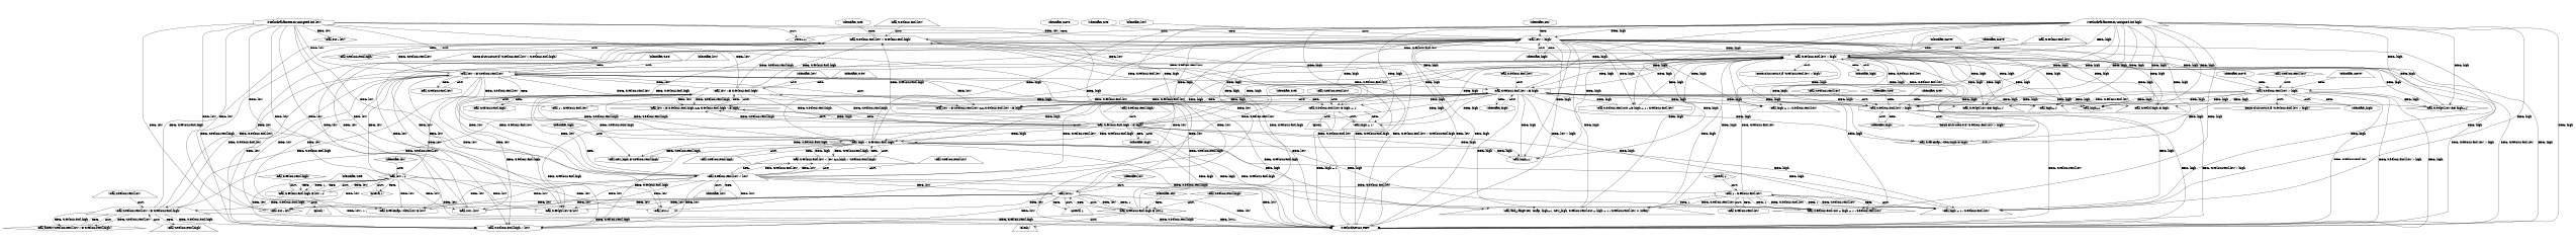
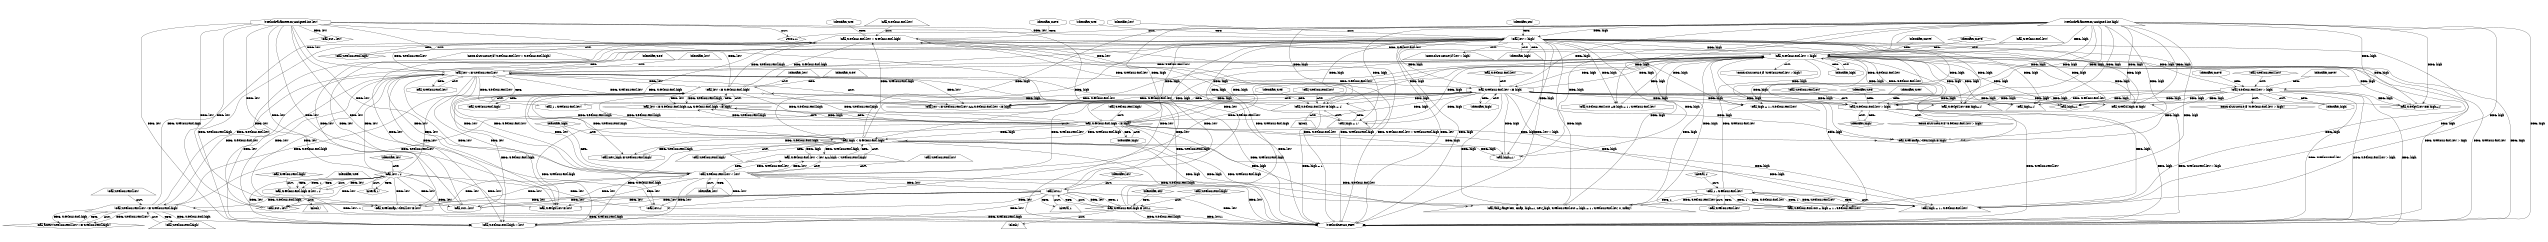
  digraph {
    node [shape=trapezium]
    edge [arrowhead=vee]
    n1 [label="(Call,tree[current].low > high)" shape=octagon]
    n2 [label="(Identifier,high)" shape=diamond]
    n3 [label="(ControlStructure,if (tree[current].low > high))" shape=diamond]
    n4 [label="(MethodReturn,RET)" shape=octagon]
    n5 [label="(Call,tree[current].low > tree[current].high)"]
    n6 [label="(Call,tree[current].low > high)" shape=octagon]
    n7 [label="(Call,low <= tree[current].low)" shape=octagon]
    n8 [label="(Call,low <= tree[current].high)"]
    n9 [label="(ControlStructure,if (tree[current].low > tree[current].high))"]
    n10 [label="(Call,tree[current].high < low)" shape=octagon]
    n11 [label="(Call,tree[current].high)" shape=diamond]
    n12 [label="(Call,tree[current].low = high + 1)"]
    n13 [label="(Call,high + 1)"]
    n14 [label="(Call,tree[current].low <= high)" shape=octagon]
    n15 [label="(Call,high < tree[current].high)" shape=diamond]
    n16 [label="(Call,tree[current].high <= high)" shape=diamond]
    n17 [label="(Call,tree[current].out += high + 1 - tree[current].low)" shape=octagon]
    n18 [label="(Call,tree[cmap->tlen].high = high)" shape=diamond]
    n19 [label="(Call,tree[gt].low == high+1)"]
    n20 [label="(Call,high+1)"]
    n21 [label="(Call,high + 1 - tree[current].low)"]
    n22 [label="(Call,high + 1 - tree[current].low)"]
    n23 [label="(Call,add_range(ctx, cmap, high+1, new_high, tree[current].out + high + 1 - tree[current].low, 0, many))"]
    n24 [label="(Call,high+1)" shape=diamond]
    n25 [label="(Call,tree[lt].high = high)"]
    n26 [label="(Call,high+1)" shape=octagon]
    n27 [label="(Call,tree[gt].low == high+1)" shape=diamond]
    n28 [label="(Call,tree[current].out + high + 1 - tree[current].low)" shape=diamond]
    n29 [label="(ControlStructure,if (tree[current].low > high))" shape=octagon]
    n30 [label="(Identifier,high)" shape=octagon]
    n31 [label="(Call,tree[current].low <= tree[current].high)"]
    n32 [label="(Call,tree[current].low < low)"]
    n33 [label="(Call,low <= tree[current].low && tree[current].low <= high)" shape=diamond]
    n34 [label="(Call,1 - tree[current].low)" shape=octagon]
    n35 [label="(Call,tree[current].low)" shape=octagon]
    n36 [label="(Call,out - low)" shape=diamond]
    n37 [label="(Call,tree[gt].low = low)" shape=octagon]
    n38 [label="(Call,low-1)" shape=octagon]
    n39 [label="(Call,out - low)" shape=octagon]
    n40 [label="(Call,tree[cmap->tlen].low = low)" shape=octagon]
    n41 [label="(Call,low - 1)" shape=diamond]
    n42 [label="(Call,new_high = tree[current].high)" shape=octagon]
    n43 [label="(Call,tree[current].high)" shape=octagon]
    n44 [label="(Call,low <= tree[current].high && tree[current].high <= high)" shape=diamond]
    n45 [label="(Block,)"]
    n46 [label="(MethodParameterIn,unsigned int high)"]
    n47 [label="(Call,low > high)"]
    n48 [label="(Call,tree[current].low > high)" shape=octagon]
    n49 [label=1900111 shape=diamond]
    n50 [label="(Identifier,high)" shape=octagon]
    n51 [label="(Call,tree[current].low < low && high < tree[current].high)"]
    n52 [label="(Call,tree[current].high)"]
+   n53 [label="(ControlStructure,if (low > high))"]
    n54 [label="(Identifier,high)"]
    n55 [label="(Identifier,high)" shape=octagon]
    n56 [label="(ControlStructure,if (tree[current].low > high))" shape=diamond]
    n57 [label="(Identifier,high)" shape=octagon]
    n58 [label="(Call,1 - tree[current].low)" shape=octagon]
    n59 [label="(Call,tree[current].high)"]
    n60 [label="(Call,assert(tree[current].low <= tree[current].high))" shape=diamond]
    n61 [label="(Call,low-1)" shape=octagon]
    n62 [label="(Identifier,low)"]
    n63 [label="(Call,tree[current].high = low-1)" shape=diamond]
    n64 [label="(Literal,1)"]
    n65 [label="(Block,)"]
    n66 [label="(Call,tree[current].low)" shape=octagon]
    n67 [label="(Call,tree[current].high = low - 1)" shape=octagon]
    n68 [label="(Literal,1)" shape=diamond]
    n69 [label="(MethodParameterIn,unsigned int low)" shape=octagon]
    n70 [label="(Call,out - low)" shape=diamond]
    n71 [label="(Block,)"]
    n72 [label="(Identifier,tree)"]
    n73 [label="(Call,tree[current].low)"]
    n74 [label="(Call,tree[current].high)" shape=diamond]
    n75 [label="(Identifier,tree)" shape=octagon]
    n76 [label="(Identifier,low)" shape=diamond]
    n77 [label="(Identifier,high)" shape=diamond]
    n78 [label="(Identifier,tree)"]
    n79 [label="(Call,tree[current].high)"]
    n80 [label="(Identifier,tree)"]
    n81 [label="(Identifier,tree)" shape=octagon]
    n82 [label="(Identifier,move)" shape=diamond]
    n83 [label="(Call,tree[current].low)"]
    n84 [label="(Call,tree[current].low)" shape=diamond]
    n85 [label="(Call,tree[current].low)" shape=diamond]
    n86 [label="(Identifier,move)" shape=octagon]
    n87 [label="(Literal,1)" shape=diamond]
    n88 [label="(Call,tree[current].low)" shape=octagon]
    n89 [label="(Identifier,low)" shape=octagon]
    n90 [label="(Identifier,ctx)" shape=octagon]
    n91 [label="(Identifier,tree)" shape=diamond]
    n92 [label="(Call,tree[current].low)"]
    n93 [label="(Call,tree[current].low)"]
    n94 [label="(Identifier,low)"]
    n95 [label="(Identifier,ctx)" shape=diamond]
    n96 [label="(Call,tree[current].high)" shape=diamond]
    n97 [label="(Call,tree[current].low)" shape=diamond]
    n98 [label="(Identifier,move)"]
    n99 [label="(Identifier,tree)" shape=octagon]
    n100 [label="(Identifier,tree)"]
    n101 [label="(Identifier,move)" shape=octagon]
    n102 [label="(Identifier,low)"]
    n103 [label="(Identifier,low)" shape=diamond]
    n104 [label="(Identifier,move)"]
    n1 -> n2 [arrowhead=odot label="CFG: "]
    n1 -> n3 [arrowhead=odot label="AST: "]
    n1 -> n4 [arrowhead=odot label="DDG: tree[current].low"]
    n1 -> n4 [arrowhead=odot label="DDG: high"]
    n1 -> n4 [arrowhead=odot label="DDG: tree[current].low > high"]
    n2 -> n1 [arrowhead=odot label="AST: "]
    n5 -> n1 [label="DDG: tree[current].low"]
    n5 -> n4 [arrowhead=odot label="DDG: tree[current].low"]
    n5 -> n4 [arrowhead=odot label="DDG: tree[current].high"]
    n5 -> n4 [arrowhead=odot label="DDG: tree[current].low > tree[current].high"]
    n5 -> n6 [arrowhead=odot label="DDG: tree[current].low"]
    n5 -> n7 [arrowhead=odot label="DDG: tree[current].low"]
    n5 -> n8 [arrowhead=odot label="DDG: tree[current].high"]
    n5 -> n9 [arrowhead=odot label="AST: "]
    n5 -> n10 [arrowhead=odot label="DDG: tree[current].high"]
    n5 -> n11 [arrowhead=odot label="CFG: "]
    n6 -> n1 [arrowhead=odot label="DDG: tree[current].low"]
    n6 -> n1 [label="DDG: high"]
    n6 -> n4 [label="DDG: high"]
    n6 -> n4 [label="DDG: tree[current].low > high"]
    n6 -> n4 [arrowhead=odot label="DDG: tree[current].low"]
    n6 -> n7 [arrowhead=odot label="DDG: tree[current].low"]
    n6 -> n12 [arrowhead=odot label="DDG: high"]
    n6 -> n13 [arrowhead=odot label="DDG: high"]
    n6 -> n14 [label="DDG: high"]
    n6 -> n15 [label="DDG: high"]
    n6 -> n16 [label="DDG: high"]
    n6 -> n17 [arrowhead=odot label="DDG: high"]
    n6 -> n18 [label="DDG: high"]
    n6 -> n19 [label="DDG: high"]
    n6 -> n20 [arrowhead=odot label="DDG: high"]
    n6 -> n21 [arrowhead=odot label="DDG: high"]
    n6 -> n22 [arrowhead=odot label="DDG: high"]
    n6 -> n23 [arrowhead=odot label="DDG: high"]
    n6 -> n24 [label="DDG: high"]
    n6 -> n25 [arrowhead=odot label="DDG: high"]
    n6 -> n26 [label="DDG: high"]
    n6 -> n27 [arrowhead=odot label="DDG: high"]
    n6 -> n28 [label="DDG: high"]
    n6 -> n29 [label="AST: "]
    n6 -> n30 [label="CFG: "]
    n7 -> n4 [label="DDG: low"]
    n7 -> n8 [arrowhead=odot label="DDG: low"]
    n7 -> n10 [arrowhead=odot label="DDG: low"]
    n7 -> n14 [label="DDG: tree[current].low"]
    n7 -> n31 [label="DDG: tree[current].low"]
    n7 -> n32 [label="DDG: tree[current].low"]
    n7 -> n33 [label="AST: "]
    n7 -> n33 [label="DDG: low"]
    n7 -> n33 [label="DDG: tree[current].low"]
    n7 -> n34 [arrowhead=odot label="DDG: tree[current].low"]
    n7 -> n35 [label="CFG: "]
    n7 -> n36 [arrowhead=odot label="DDG: low"]
    n7 -> n37 [label="DDG: low"]
    n7 -> n38 [label="DDG: low"]
    n7 -> n39 [label="DDG: low"]
    n7 -> n40 [label="DDG: low"]
    n8 -> n4 [label="DDG: tree[current].high"]
    n8 -> n5 [arrowhead=odot label="DDG: tree[current].high"]
    n8 -> n10 [label="DDG: tree[current].high"]
    n8 -> n15 [arrowhead=odot label="DDG: tree[current].high"]
    n8 -> n16 [label="DDG: tree[current].high"]
    n8 -> n32 [label="DDG: low"]
    n8 -> n41 [arrowhead=odot label="DDG: low"]
    n8 -> n42 [label="DDG: tree[current].high"]
    n8 -> n43 [label="CFG: "]
    n8 -> n44 [label="AST: "]
    n8 -> n44 [label="DDG: low"]
    n8 -> n44 [label="DDG: tree[current].high"]
    n11 -> n5 [arrowhead=odot label="AST: "]
    n12 -> n4 [label="DDG: high + 1"]
    n12 -> n5 [label="DDG: tree[current].low"]
    n12 -> n13 [arrowhead=odot label="CFG: "]
    n12 -> n45 [arrowhead=odot label="AST: "]
    n13 -> n12 [arrowhead=odot label="AST: "]
    n14 -> n1 [arrowhead=odot label="DDG: high"]
    n14 -> n6 [label="DDG: high"]
    n14 -> n12 [label="DDG: high"]
    n14 -> n13 [label="DDG: high"]
-   n14 -> n15 [label="DDG: high"]
    n14 -> n16 [label="DDG: high"]
-   n14 -> n17 [arrowhead=odot label="DDG: high"]
    n14 -> n18 [label="DDG: high"]
    n14 -> n19 [label="DDG: high"]
    n14 -> n20 [label="DDG: high"]
    n14 -> n21 [label="DDG: high"]
    n14 -> n22 [arrowhead=odot label="DDG: high"]
    n14 -> n23 [label="DDG: high"]
    n14 -> n24 [label="DDG: high"]
    n14 -> n25 [label="DDG: high"]
    n14 -> n26 [arrowhead=odot label="DDG: high"]
    n14 -> n27 [arrowhead=odot label="DDG: high"]
    n14 -> n28 [label="DDG: high"]
    n14 -> n31 [arrowhead=odot label="DDG: tree[current].low"]
    n14 -> n32 [arrowhead=odot label="DDG: tree[current].low"]
    n14 -> n33 [label="AST: "]
    n14 -> n33 [label="DDG: tree[current].low"]
    n14 -> n33 [arrowhead=odot label="DDG: high"]
    n14 -> n34 [arrowhead=odot label="DDG: tree[current].low"]
    n14 -> n50 [label="CFG: "]
    n15 -> n4 [arrowhead=odot label="DDG: tree[current].high"]
    n15 -> n5 [label="DDG: tree[current].high"]
    n15 -> n6 [label="DDG: high"]
    n15 -> n8 [arrowhead=odot label="DDG: tree[current].high"]
    n15 -> n10 [arrowhead=odot label="DDG: tree[current].high"]
    n15 -> n22 [arrowhead=odot label="DDG: high"]
    n15 -> n23 [label="DDG: high"]
    n15 -> n26 [arrowhead=odot label="DDG: high"]
    n15 -> n28 [label="DDG: high"]
    n15 -> n42 [arrowhead=odot label="DDG: tree[current].high"]
    n15 -> n51 [arrowhead=odot label="AST: "]
    n15 -> n51 [arrowhead=odot label="DDG: high"]
    n15 -> n51 [label="DDG: tree[current].high"]
    n15 -> n52 [arrowhead=odot label="CFG: "]
    n16 -> n4 [label="DDG: tree[current].high"]
    n16 -> n5 [label="DDG: tree[current].high"]
    n16 -> n6 [label="DDG: high"]
    n16 -> n8 [arrowhead=odot label="DDG: tree[current].high"]
    n16 -> n10 [label="DDG: tree[current].high"]
    n16 -> n15 [label="DDG: high"]
    n16 -> n15 [label="DDG: tree[current].high"]
    n16 -> n22 [label="DDG: high"]
    n16 -> n23 [label="DDG: high"]
    n16 -> n26 [label="DDG: high"]
-   n16 -> n28 [label="DDG: high"]
+   n16 -> n18 [label="DDG: high"]
    n16 -> n42 [label="DDG: tree[current].high"]
    n16 -> n44 [label="AST: "]
    n16 -> n44 [label="DDG: tree[current].high"]
    n16 -> n44 [label="DDG: high"]
    n16 -> n55 [label="CFG: "]
    n22 -> n58 [label="CFG: "]
    n30 -> n6 [label="AST: "]
    n31 -> n4 [label="DDG: tree[current].high"]
    n31 -> n5 [label="DDG: tree[current].high"]
    n31 -> n6 [label="DDG: tree[current].low"]
    n31 -> n8 [arrowhead=odot label="DDG: tree[current].high"]
    n31 -> n10 [label="DDG: tree[current].high"]
    n31 -> n59 [label="CFG: "]
    n31 -> n60 [arrowhead=odot label="AST: "]
    n31 -> n60 [label="DDG: tree[current].low"]
    n31 -> n60 [label="DDG: tree[current].high"]
    n32 -> n4 [arrowhead=odot label="DDG: low"]
    n32 -> n6 [label="DDG: tree[current].low"]
    n32 -> n7 [arrowhead=odot label="DDG: low"]
    n32 -> n10 [arrowhead=odot label="DDG: low"]
    n32 -> n36 [label="DDG: low"]
    n32 -> n37 [label="DDG: low"]
    n32 -> n38 [arrowhead=odot label="DDG: low"]
    n32 -> n39 [arrowhead=odot label="DDG: low"]
    n32 -> n40 [arrowhead=odot label="DDG: low"]
    n32 -> n51 [arrowhead=odot label="AST: "]
    n32 -> n51 [label="DDG: tree[current].low"]
    n32 -> n51 [label="DDG: low"]
    n32 -> n58 [arrowhead=odot label="DDG: tree[current].low"]
    n32 -> n61 [arrowhead=odot label="DDG: low"]
    n32 -> n62 [arrowhead=odot label="CFG: "]
    n33 -> n7 [arrowhead=odot label="CFG: "]
    n33 -> n14 [label="CFG: "]
    n35 -> n7 [arrowhead=odot label="AST: "]
    n41 -> n4 [arrowhead=odot label="DDG: low"]
    n41 -> n7 [label="DDG: low"]
    n41 -> n10 [label="DDG: low"]
    n41 -> n36 [label="DDG: low"]
    n41 -> n37 [arrowhead=odot label="DDG: low"]
    n41 -> n38 [arrowhead=odot label="DDG: low"]
    n41 -> n39 [label="DDG: low"]
    n41 -> n40 [arrowhead=odot label="DDG: low"]
    n41 -> n67 [arrowhead=odot label="AST: "]
    n41 -> n67 [arrowhead=odot label="DDG: low"]
    n41 -> n67 [label="DDG: 1"]
    n41 -> n68 [label="CFG: "]
    n43 -> n8 [label="AST: "]
    n44 -> n8 [label="CFG: "]
    n44 -> n16 [label="CFG: "]
    n46 -> n1 [arrowhead=odot label="DDG: high"]
    n46 -> n4 [arrowhead=odot label="DDG: high"]
    n46 -> n6 [arrowhead=odot label="DDG: high"]
    n46 -> n12 [label="DDG: high"]
    n46 -> n13 [label="DDG: high"]
    n46 -> n14 [arrowhead=odot label="DDG: high"]
    n46 -> n15 [label="DDG: high"]
    n46 -> n16 [arrowhead=odot label="DDG: high"]
    n46 -> n17 [label="DDG: high"]
    n46 -> n18 [arrowhead=odot label="DDG: high"]
    n46 -> n19 [label="DDG: high"]
    n46 -> n20 [label="DDG: high"]
    n46 -> n21 [label="DDG: high"]
    n46 -> n22 [label="DDG: high"]
    n46 -> n23 [arrowhead=odot label="DDG: high"]
    n46 -> n24 [label="DDG: high"]
    n46 -> n25 [arrowhead=odot label="DDG: high"]
    n46 -> n26 [arrowhead=odot label="DDG: high"]
    n46 -> n27 [label="DDG: high"]
    n46 -> n28 [label="DDG: high"]
    n46 -> n47 [label="DDG: high"]
    n46 -> n48 [label="DDG: high"]
    n46 -> n49 [arrowhead=odot label="AST: "]
    n47 -> n1 [label="DDG: high"]
    n47 -> n4 [arrowhead=odot label="DDG: high"]
    n47 -> n4 [arrowhead=odot label="DDG: low > high"]
    n47 -> n4 [arrowhead=odot label="DDG: low"]
    n47 -> n6 [arrowhead=odot label="DDG: high"]
    n47 -> n7 [arrowhead=odot label="DDG: low"]
    n47 -> n10 [label="DDG: low"]
    n47 -> n12 [label="DDG: high"]
    n47 -> n13 [label="DDG: high"]
    n47 -> n14 [arrowhead=odot label="DDG: high"]
    n47 -> n15 [arrowhead=odot label="DDG: high"]
    n47 -> n16 [arrowhead=odot label="DDG: high"]
    n47 -> n17 [label="DDG: high"]
    n47 -> n18 [label="DDG: high"]
    n47 -> n19 [arrowhead=odot label="DDG: high"]
    n47 -> n20 [arrowhead=odot label="DDG: high"]
    n47 -> n21 [label="DDG: high"]
    n47 -> n22 [arrowhead=odot label="DDG: high"]
    n47 -> n23 [arrowhead=odot label="DDG: high"]
    n47 -> n24 [label="DDG: high"]
    n47 -> n25 [label="DDG: high"]
    n47 -> n26 [label="DDG: high"]
    n47 -> n27 [arrowhead=odot label="DDG: high"]
    n47 -> n28 [label="DDG: high"]
    n47 -> n36 [arrowhead=odot label="DDG: low"]
    n47 -> n37 [label="DDG: low"]
    n47 -> n38 [arrowhead=odot label="DDG: low"]
    n47 -> n39 [arrowhead=odot label="DDG: low"]
    n47 -> n40 [label="DDG: low"]
    n47 -> n48 [label="DDG: high"]
+   n47 -> n53 [label="AST: "]
    n47 -> n54 [arrowhead=odot label="CFG: "]
    n48 -> n1 [label="DDG: tree[current].low"]
    n48 -> n1 [label="DDG: high"]
    n48 -> n4 [label="DDG: tree[current].low > high"]
    n48 -> n4 [label="DDG: high"]
    n48 -> n4 [label="DDG: tree[current].low"]
    n48 -> n18 [label="DDG: high"]
    n48 -> n19 [label="DDG: high"]
    n48 -> n20 [label="DDG: high"]
    n48 -> n24 [label="DDG: high"]
    n48 -> n25 [label="DDG: high"]
    n48 -> n27 [label="DDG: high"]
    n48 -> n56 [label="AST: "]
    n48 -> n57 [arrowhead=odot label="CFG: "]
    n50 -> n14 [label="AST: "]
    n51 -> n15 [label="CFG: "]
    n51 -> n32 [arrowhead=odot label="CFG: "]
    n52 -> n15 [arrowhead=odot label="AST: "]
    n54 -> n47 [label="AST: "]
    n55 -> n16 [arrowhead=odot label="AST: "]
    n57 -> n48 [arrowhead=odot label="AST: "]
    n58 -> n6 [label="DDG: tree[current].low"]
    n58 -> n22 [label="AST: "]
    n58 -> n22 [arrowhead=odot label="DDG: 1"]
    n58 -> n22 [label="DDG: tree[current].low"]
    n58 -> n23 [label="DDG: 1"]
    n58 -> n23 [arrowhead=odot label="DDG: tree[current].low"]
    n58 -> n28 [arrowhead=odot label="DDG: 1"]
    n58 -> n28 [arrowhead=odot label="DDG: tree[current].low"]
    n58 -> n66 [arrowhead=odot label="CFG: "]
    n59 -> n31 [label="AST: "]
    n60 -> n31 [arrowhead=odot label="CFG: "]
    n61 -> n4 [arrowhead=odot label="DDG: low"]
    n61 -> n7 [label="DDG: low"]
    n61 -> n10 [arrowhead=odot label="DDG: low"]
    n61 -> n36 [label="DDG: low"]
    n61 -> n37 [arrowhead=odot label="DDG: low"]
    n61 -> n38 [label="DDG: low"]
    n61 -> n39 [arrowhead=odot label="DDG: low"]
    n61 -> n40 [arrowhead=odot label="DDG: low"]
    n61 -> n63 [arrowhead=odot label="AST: "]
    n61 -> n63 [label="DDG: low"]
    n61 -> n63 [arrowhead=odot label="DDG: 1"]
    n61 -> n64 [label="CFG: "]
    n62 -> n32 [arrowhead=odot label="AST: "]
    n63 -> n4 [arrowhead=odot label="DDG: low-1"]
    n63 -> n4 [arrowhead=odot label="DDG: tree[current].high"]
    n63 -> n5 [arrowhead=odot label="DDG: tree[current].high"]
    n63 -> n8 [label="DDG: tree[current].high"]
    n63 -> n10 [arrowhead=odot label="DDG: tree[current].high"]
    n63 -> n61 [label="CFG: "]
    n63 -> n65 [label="AST: "]
    n64 -> n61 [arrowhead=odot label="AST: "]
    n66 -> n58 [arrowhead=odot label="AST: "]
    n67 -> n4 [label="DDG: low - 1"]
    n67 -> n31 [label="DDG: tree[current].high"]
    n67 -> n41 [arrowhead=odot label="CFG: "]
    n67 -> n71 [label="AST: "]
    n68 -> n41 [arrowhead=odot label="AST: "]
    n69 -> n4 [arrowhead=odot label="DDG: low"]
    n69 -> n7 [arrowhead=odot label="DDG: low"]
    n69 -> n8 [arrowhead=odot label="DDG: low"]
    n69 -> n10 [label="DDG: low"]
    n69 -> n32 [label="DDG: low"]
    n69 -> n36 [arrowhead=odot label="DDG: low"]
    n69 -> n37 [arrowhead=odot label="DDG: low"]
    n69 -> n38 [arrowhead=odot label="DDG: low"]
    n69 -> n39 [arrowhead=odot label="DDG: low"]
    n69 -> n40 [label="DDG: low"]
    n69 -> n41 [arrowhead=odot label="DDG: low"]
    n69 -> n47 [arrowhead=odot label="DDG: low"]
    n69 -> n49 [label="AST: "]
    n69 -> n61 [label="DDG: low"]
    n69 -> n70 [arrowhead=odot label="DDG: low"]
    n72 -> n8 [arrowhead=odot label="CFG: "]
    n73 -> n31 [label="AST: "]
    n74 -> n63 [label="AST: "]
    n75 -> n5 [arrowhead=odot label="CFG: "]
    n76 -> n41 [arrowhead=odot label="AST: "]
    n77 -> n15 [label="AST: "]
    n77 -> n32 [arrowhead=odot label="CFG: "]
    n78 -> n67 [label="CFG: "]
    n79 -> n16 [arrowhead=odot label="AST: "]
    n80 -> n1 [arrowhead=odot label="CFG: "]
    n81 -> n12 [label="CFG: "]
    n82 -> n6 [label="CFG: "]
    n83 -> n5 [label="AST: "]
    n84 -> n48 [label="AST: "]
    n85 -> n1 [label="AST: "]
    n86 -> n5 [label="CFG: "]
    n87 -> n58 [label="AST: "]
    n88 -> n12 [label="AST: "]
    n89 -> n47 [arrowhead=odot label="AST: "]
    n90 -> n47 [label="CFG: "]
    n91 -> n1 [arrowhead=odot label="CFG: "]
    n92 -> n32 [arrowhead=odot label="AST: "]
    n93 -> n6 [label="AST: "]
    n94 -> n8 [arrowhead=odot label="AST: "]
    n95 -> n63 [label="CFG: "]
    n96 -> n67 [arrowhead=odot label="AST: "]
    n97 -> n14 [arrowhead=odot label="AST: "]
    n98 -> n48 [arrowhead=odot label="CFG: "]
    n99 -> n47 [label="CFG: "]
    n100 -> n7 [arrowhead=odot label="CFG: "]
    n101 -> n48 [label="CFG: "]
    n102 -> n7 [arrowhead=odot label="AST: "]
    n103 -> n61 [arrowhead=odot label="AST: "]
    n104 -> n6 [arrowhead=odot label="CFG: "]
  }
